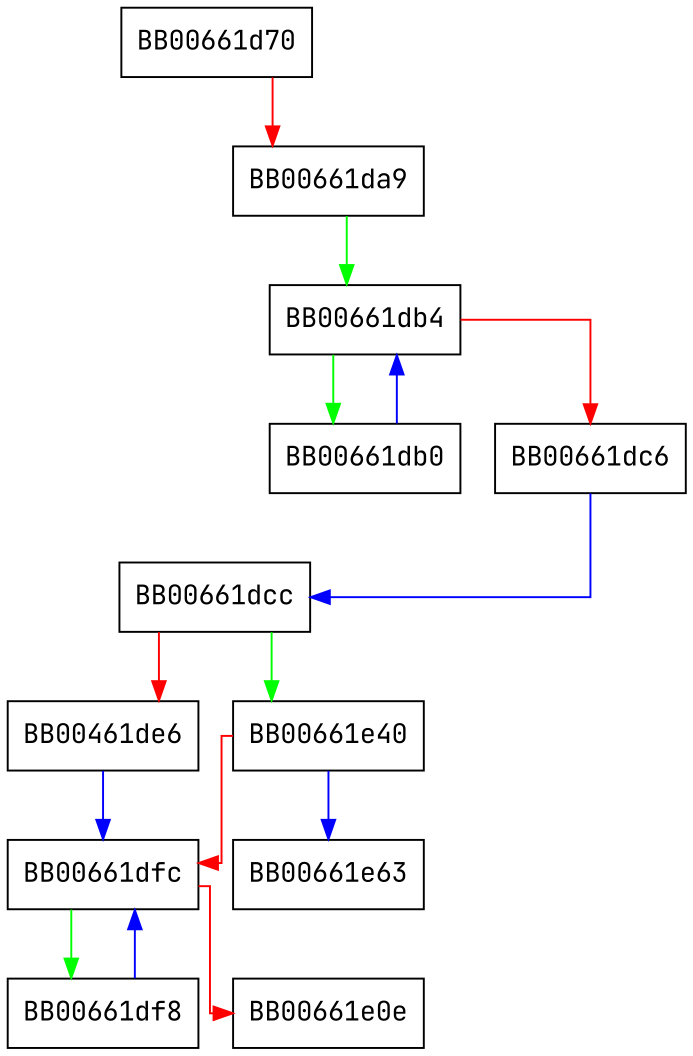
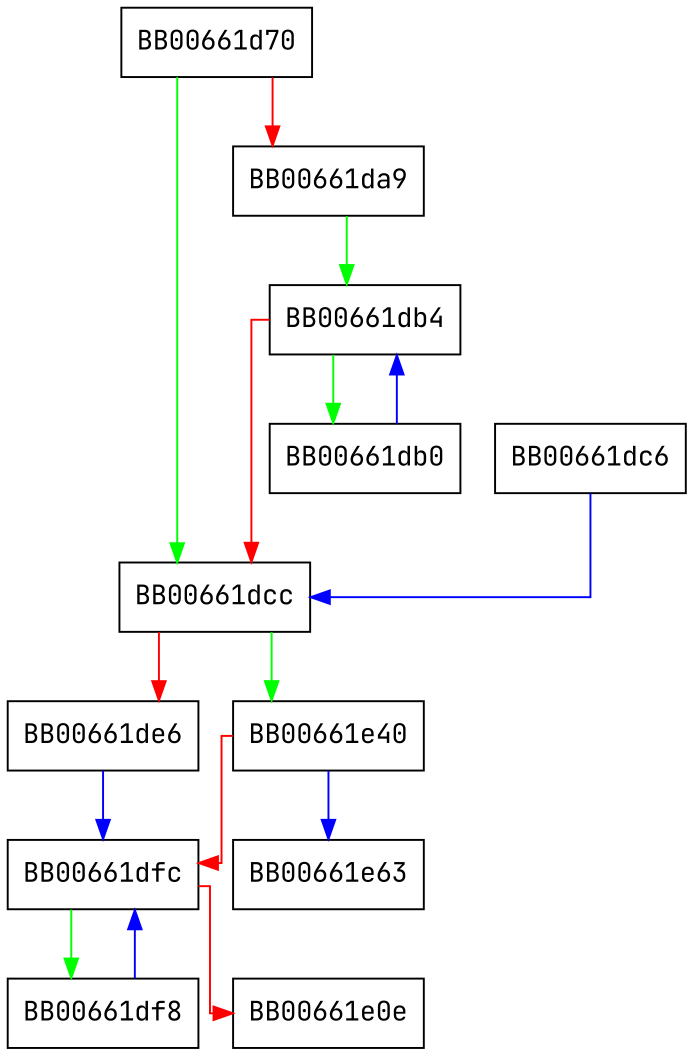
  digraph {
    fontname="JetBrains Mono"
    splines=ortho
    node [fontname="JetBrains Mono" shape=box]
    edge [color=green fontname="JetBrains Mono"]
    BB00661d70
    BB00661dcc
    BB00661da9
    BB00661e40
-   BB00661de6 [label=BB00461de6]
+   BB00661de6
    BB00661db4
    BB00661dfc
    BB00661e63
    BB00661db0
    BB00661dc6
    BB00661df8
    BB00661e0e
+   BB00661d70 -> BB00661dcc
    BB00661d70 -> BB00661da9 [color=red]
    BB00661dcc -> BB00661e40
    BB00661dcc -> BB00661de6 [color=red]
    BB00661da9 -> BB00661db4
    BB00661e40 -> BB00661dfc [color=red]
    BB00661e40 -> BB00661e63 [color=blue]
    BB00661de6 -> BB00661dfc [color=blue]
    BB00661db4 -> BB00661db0
-   BB00661db4 -> BB00661dc6 [color=red]
+   BB00661db4 -> BB00661dcc [color=red]
    BB00661dfc -> BB00661df8
    BB00661dfc -> BB00661e0e [color=red]
    BB00661db0 -> BB00661db4 [color=blue]
    BB00661dc6 -> BB00661dcc [color=blue]
    BB00661df8 -> BB00661dfc [color=blue]
  }
